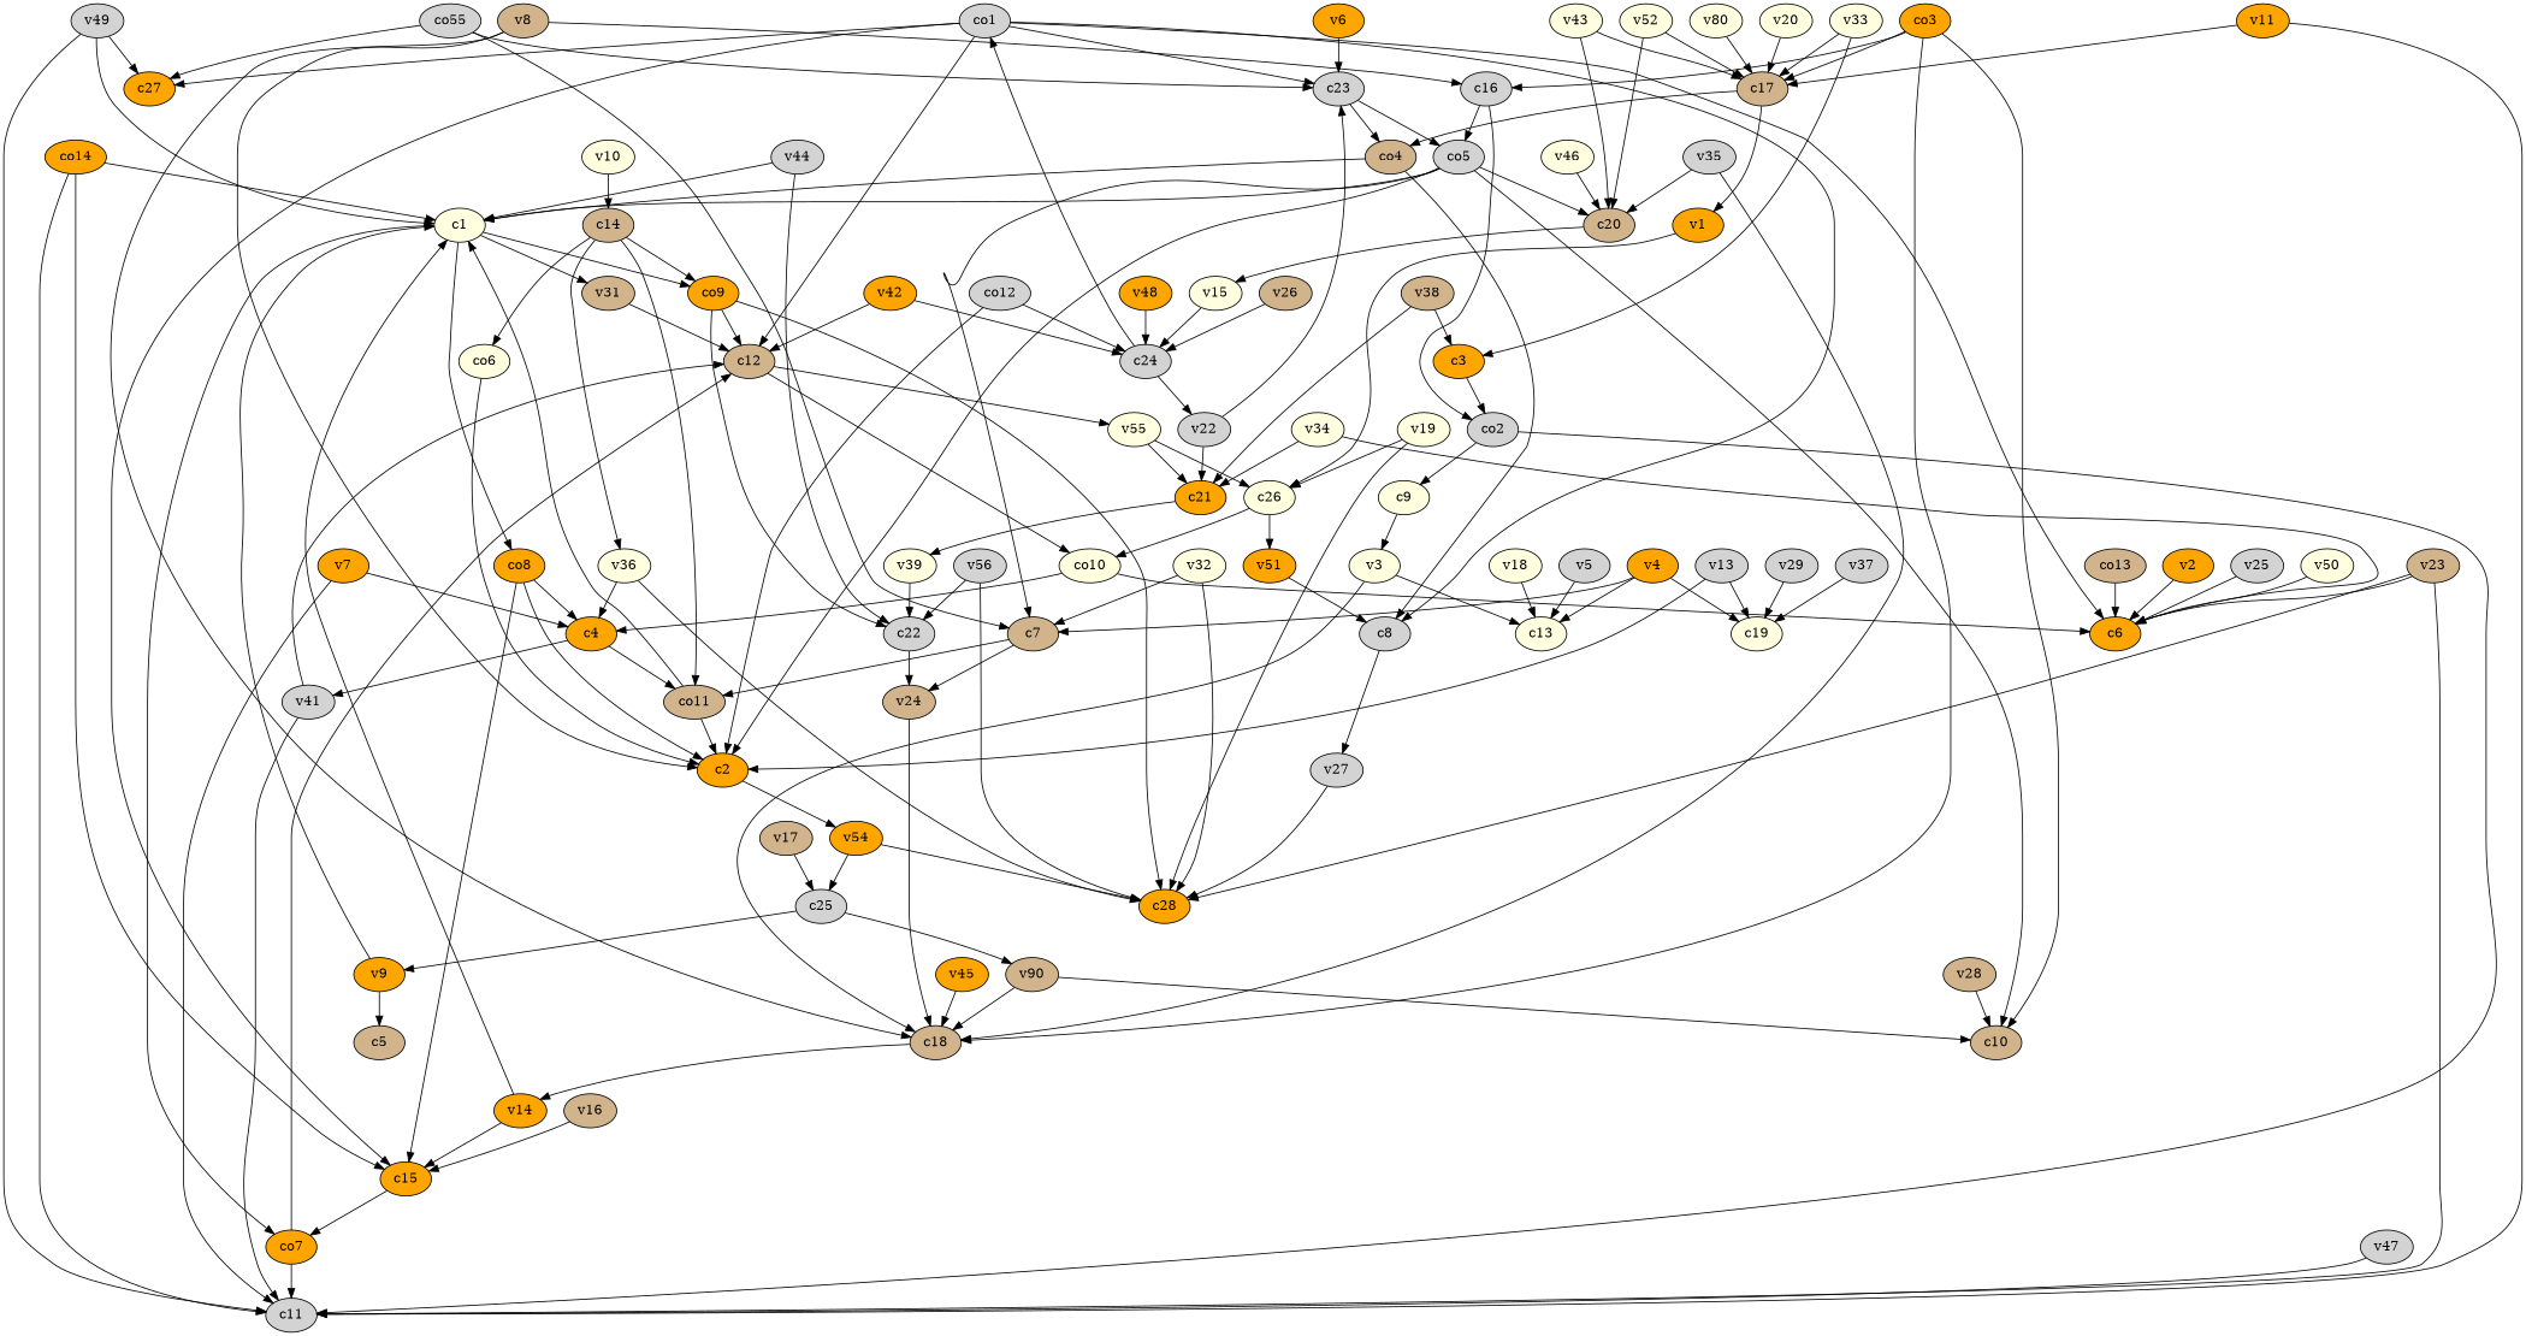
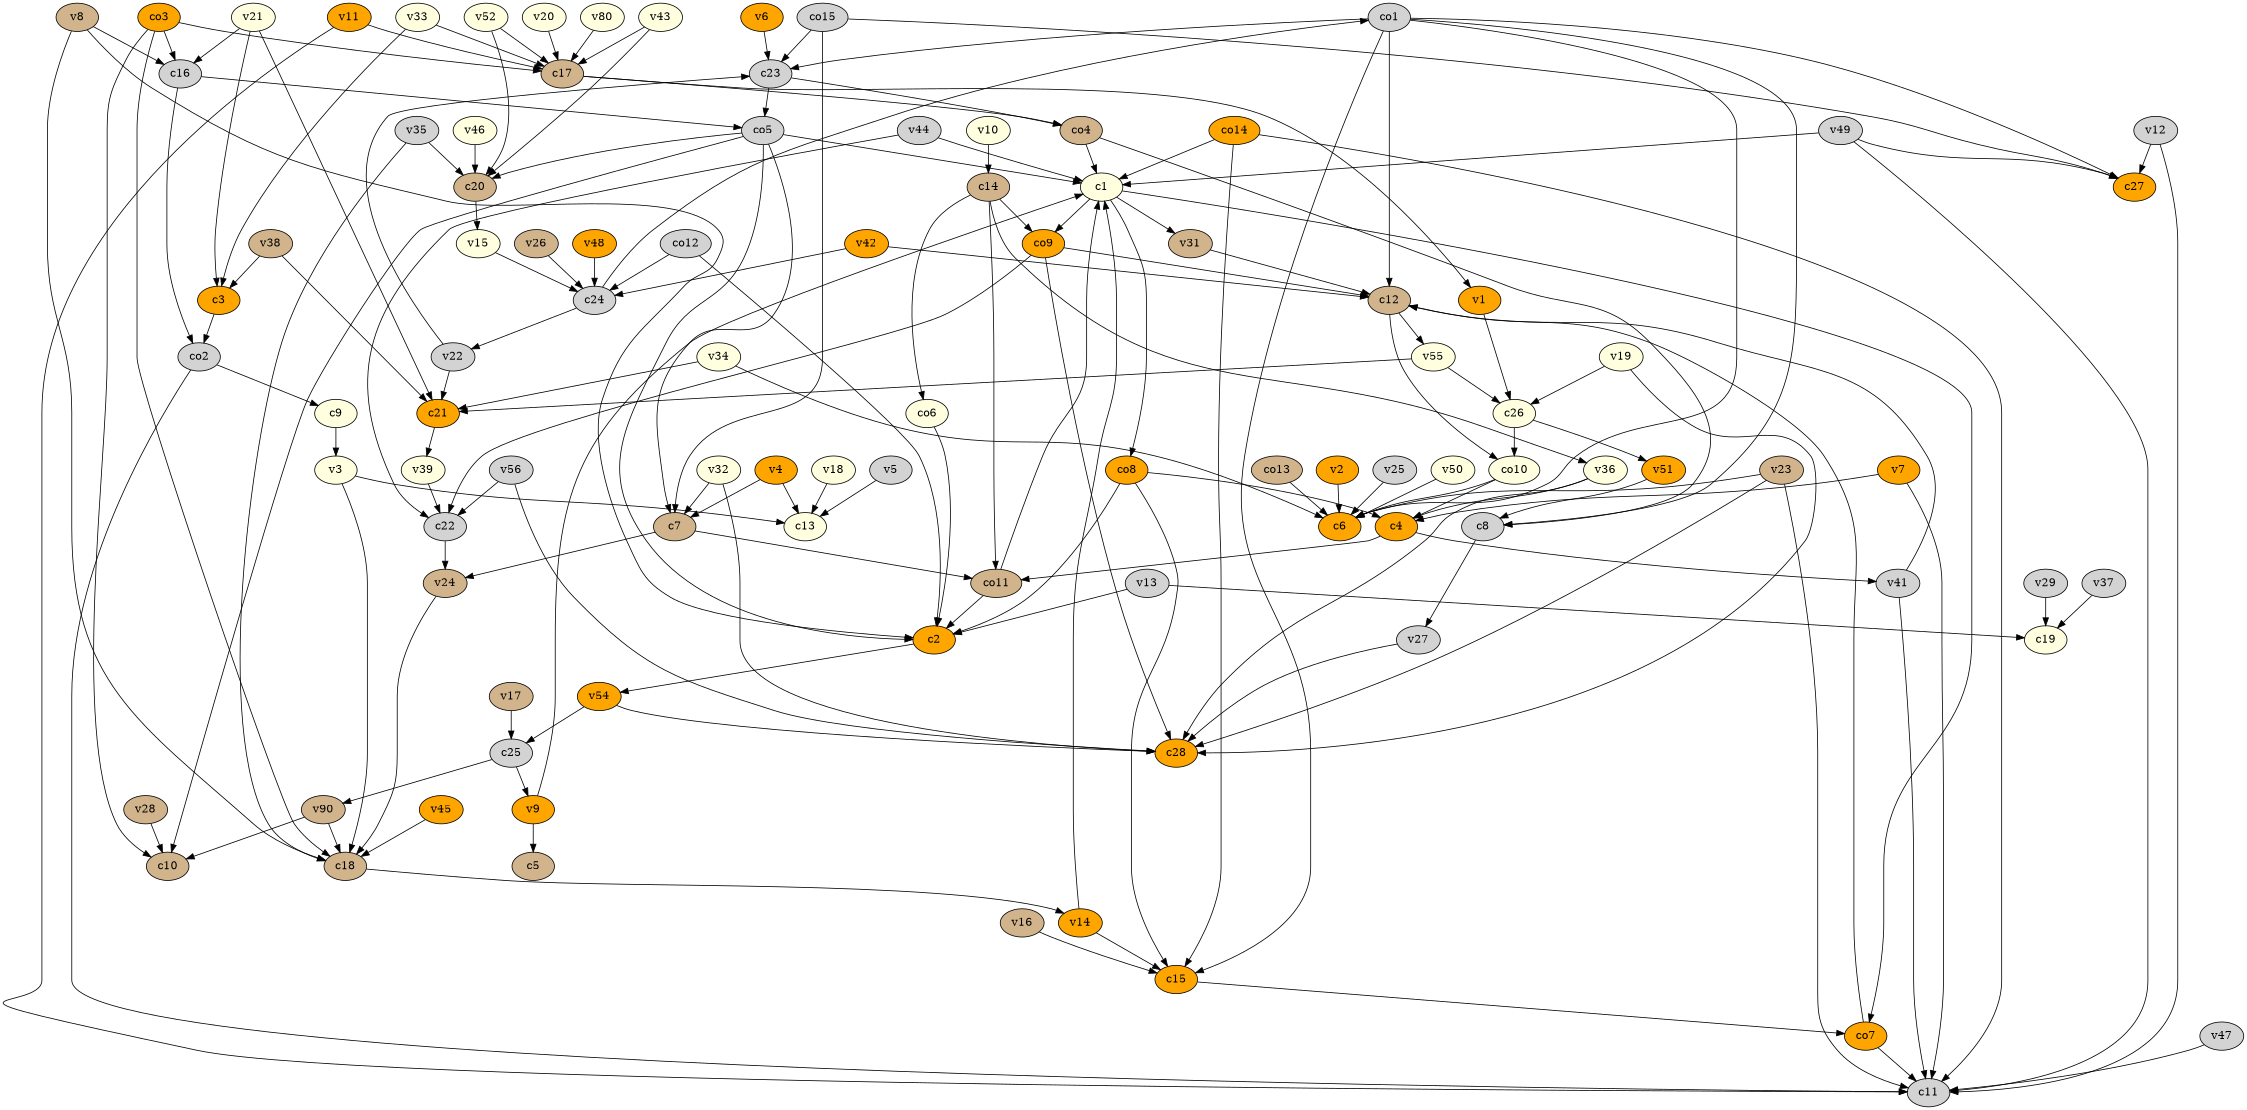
  strict digraph {
    node [fillcolor=orange style=filled]
    edge [weight=1]
    c1 [fillcolor=lightyellow]
    v31 [fillcolor=tan]
    co7
    co8
    co9
    c12 [fillcolor=tan]
    c11 [fillcolor=lightgrey]
    c2
    c4
    c15
    c22 [fillcolor=lightgrey]
    c28
    v54
    c25 [fillcolor=lightgrey]
    c3
    co2 [fillcolor=lightgrey]
    c9 [fillcolor=lightyellow]
    v41 [fillcolor=lightgrey]
    co11 [fillcolor=tan]
    c7 [fillcolor=tan]
    v24 [fillcolor=tan]
    c18 [fillcolor=tan]
    c8 [fillcolor=lightgrey]
    v27 [fillcolor=lightgrey]
    v3 [fillcolor=lightyellow]
    c13 [fillcolor=lightyellow]
    v55 [fillcolor=lightyellow]
    co10 [fillcolor=lightyellow]
    c21
    c26 [fillcolor=lightyellow]
    c6
    c14 [fillcolor=tan]
    v36 [fillcolor=lightyellow]
    co6 [fillcolor=lightyellow]
    c16 [fillcolor=lightgrey]
    co5 [fillcolor=lightgrey]
    c20 [fillcolor=tan]
    c10 [fillcolor=tan]
    c17 [fillcolor=tan]
    v1
    co4 [fillcolor=tan]
    v14
    v39 [fillcolor=lightyellow]
    c23 [fillcolor=lightgrey]
    c24 [fillcolor=lightgrey]
    v22 [fillcolor=lightgrey]
    co1 [fillcolor=lightgrey]
    c27
    v9
    n50 [fillcolor=tan label=v90]
    c5 [fillcolor=tan]
    v51
    v2
    v4
    c19 [fillcolor=lightyellow]
    v5 [fillcolor=lightgrey]
    v6
    v7
    v8 [fillcolor=tan]
    v10 [fillcolor=lightyellow]
    v11
+   v12 [fillcolor=lightgrey]
    v13 [fillcolor=lightgrey]
    v15 [fillcolor=lightyellow]
    v16 [fillcolor=tan]
    v17 [fillcolor=tan]
    v18 [fillcolor=lightyellow]
    v19 [fillcolor=lightyellow]
    v20 [fillcolor=lightyellow]
+   v21 [fillcolor=lightyellow]
    v23 [fillcolor=tan]
    v25 [fillcolor=lightgrey]
    v26 [fillcolor=tan]
    v28 [fillcolor=tan]
    v29 [fillcolor=lightgrey]
    n76 [fillcolor=lightyellow label=v80]
    v32 [fillcolor=lightyellow]
    v33 [fillcolor=lightyellow]
    v34 [fillcolor=lightyellow]
    v35 [fillcolor=lightgrey]
    v37 [fillcolor=lightgrey]
    v38 [fillcolor=tan]
    v42
    v43 [fillcolor=lightyellow]
    v44 [fillcolor=lightgrey]
    v45
    v46 [fillcolor=lightyellow]
    v47 [fillcolor=lightgrey]
    v48
    v49 [fillcolor=lightgrey]
    v50 [fillcolor=lightyellow]
    v52 [fillcolor=lightyellow]
    v56 [fillcolor=lightgrey]
    co3
    co12 [fillcolor=lightgrey]
    co13 [fillcolor=tan]
    co14
-   co15 [fillcolor=lightgrey label=co55]
+   co15 [fillcolor=lightgrey]
    c1 -> v31
    c1 -> co7
    c1 -> co8
    c1 -> co9
    v31 -> c12
    co7 -> c12
    co7 -> c11
    co8 -> c2
    co8 -> c4
    co8 -> c15
    co9 -> c12
    co9 -> c22
    co9 -> c28
    c12 -> v55
    c12 -> co10
    c2 -> v54
    c4 -> v41
    c4 -> co11
    c15 -> co7
    c22 -> v24
    v54 -> c28
    v54 -> c25
    c25 -> v9
    c25 -> n50
    c3 -> co2
    co2 -> c11
    co2 -> c9
    c9 -> v3
    v41 -> c12
    v41 -> c11
    co11 -> c1
    co11 -> c2
    c7 -> co11
    c7 -> v24
    v24 -> c18
    c18 -> v14
    c8 -> v27
    v27 -> c28
    v3 -> c18
    v3 -> c13
    v55 -> c21
    v55 -> c26
    co10 -> c4
    co10 -> c6
    c21 -> v39
    c26 -> co10
    c26 -> v51
    c14 -> co9
    c14 -> co11
    c14 -> v36
    c14 -> co6
    v36 -> c4
    v36 -> c28
    co6 -> c2
    c16 -> co2
    c16 -> co5
    co5 -> c1
    co5 -> c2
    co5 -> c7
    co5 -> c20
    co5 -> c10
    c20 -> v15
    c17 -> v1
    c17 -> co4
    v1 -> c26
    co4 -> c1
    co4 -> c8
    v14 -> c1
    v14 -> c15
    v39 -> c22
    c23 -> co5
    c23 -> co4
    c24 -> v22
    c24 -> co1
    v22 -> c21
    v22 -> c23
    co1 -> c12
    co1 -> c15
    co1 -> c8
    co1 -> c6
    co1 -> c23
    co1 -> c27
    v9 -> c1
    v9 -> c5
    n50 -> c18
    n50 -> c10
    v51 -> c8
    v2 -> c6
    v4 -> c7
    v4 -> c13
-   v4 -> c19
    v5 -> c13
    v6 -> c23
    v7 -> c11
    v7 -> c4
    v8 -> c2
    v8 -> c18
    v8 -> c16
    v10 -> c14
    v11 -> c11
    v11 -> c17
+   v12 -> c11
+   v12 -> c27
    v13 -> c2
    v13 -> c19
    v15 -> c24
    v16 -> c15
    v17 -> c25
    v18 -> c13
    v19 -> c28
    v19 -> c26
    v20 -> c17
+   v21 -> c3
+   v21 -> c21
+   v21 -> c16
    v23 -> c11
    v23 -> c28
    v23 -> c6
    v25 -> c6
    v26 -> c24
    v28 -> c10
    v29 -> c19
    n76 -> c17
    v32 -> c28
    v32 -> c7
    v33 -> c3
    v33 -> c17
    v34 -> c21
    v34 -> c6
    v35 -> c18
    v35 -> c20
    v37 -> c19
    v38 -> c3
    v38 -> c21
    v42 -> c12
    v42 -> c24
    v43 -> c20
    v43 -> c17
    v44 -> c1
    v44 -> c22
    v45 -> c18
    v46 -> c20
    v47 -> c11
    v48 -> c24
    v49 -> c1
    v49 -> c11
    v49 -> c27
    v50 -> c6
    v52 -> c20
    v52 -> c17
    v56 -> c22
    v56 -> c28
    co3 -> c18
    co3 -> c16
    co3 -> c10
    co3 -> c17
    co12 -> c2
    co12 -> c24
    co13 -> c6
    co14 -> c1
    co14 -> c11
    co14 -> c15
    co15 -> c7
    co15 -> c23
    co15 -> c27
  }
